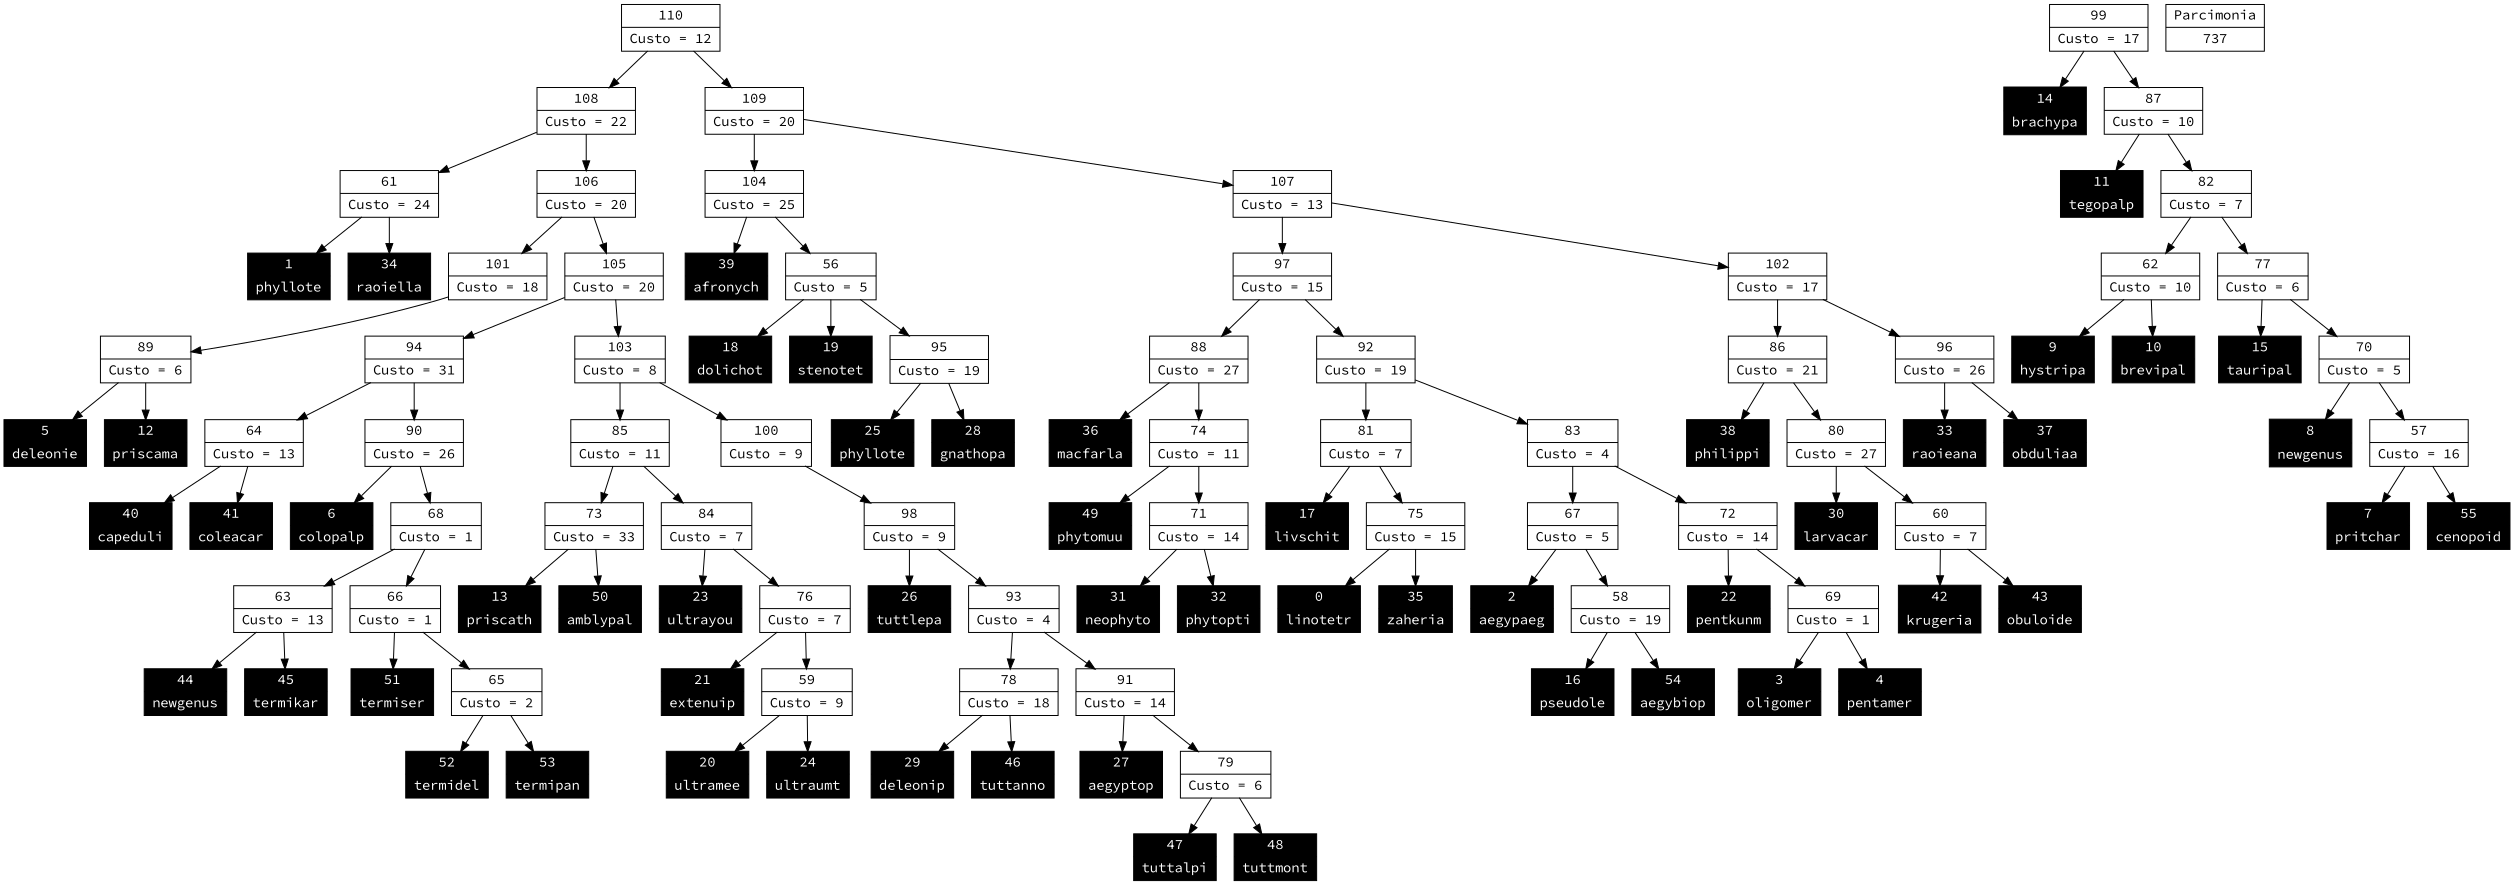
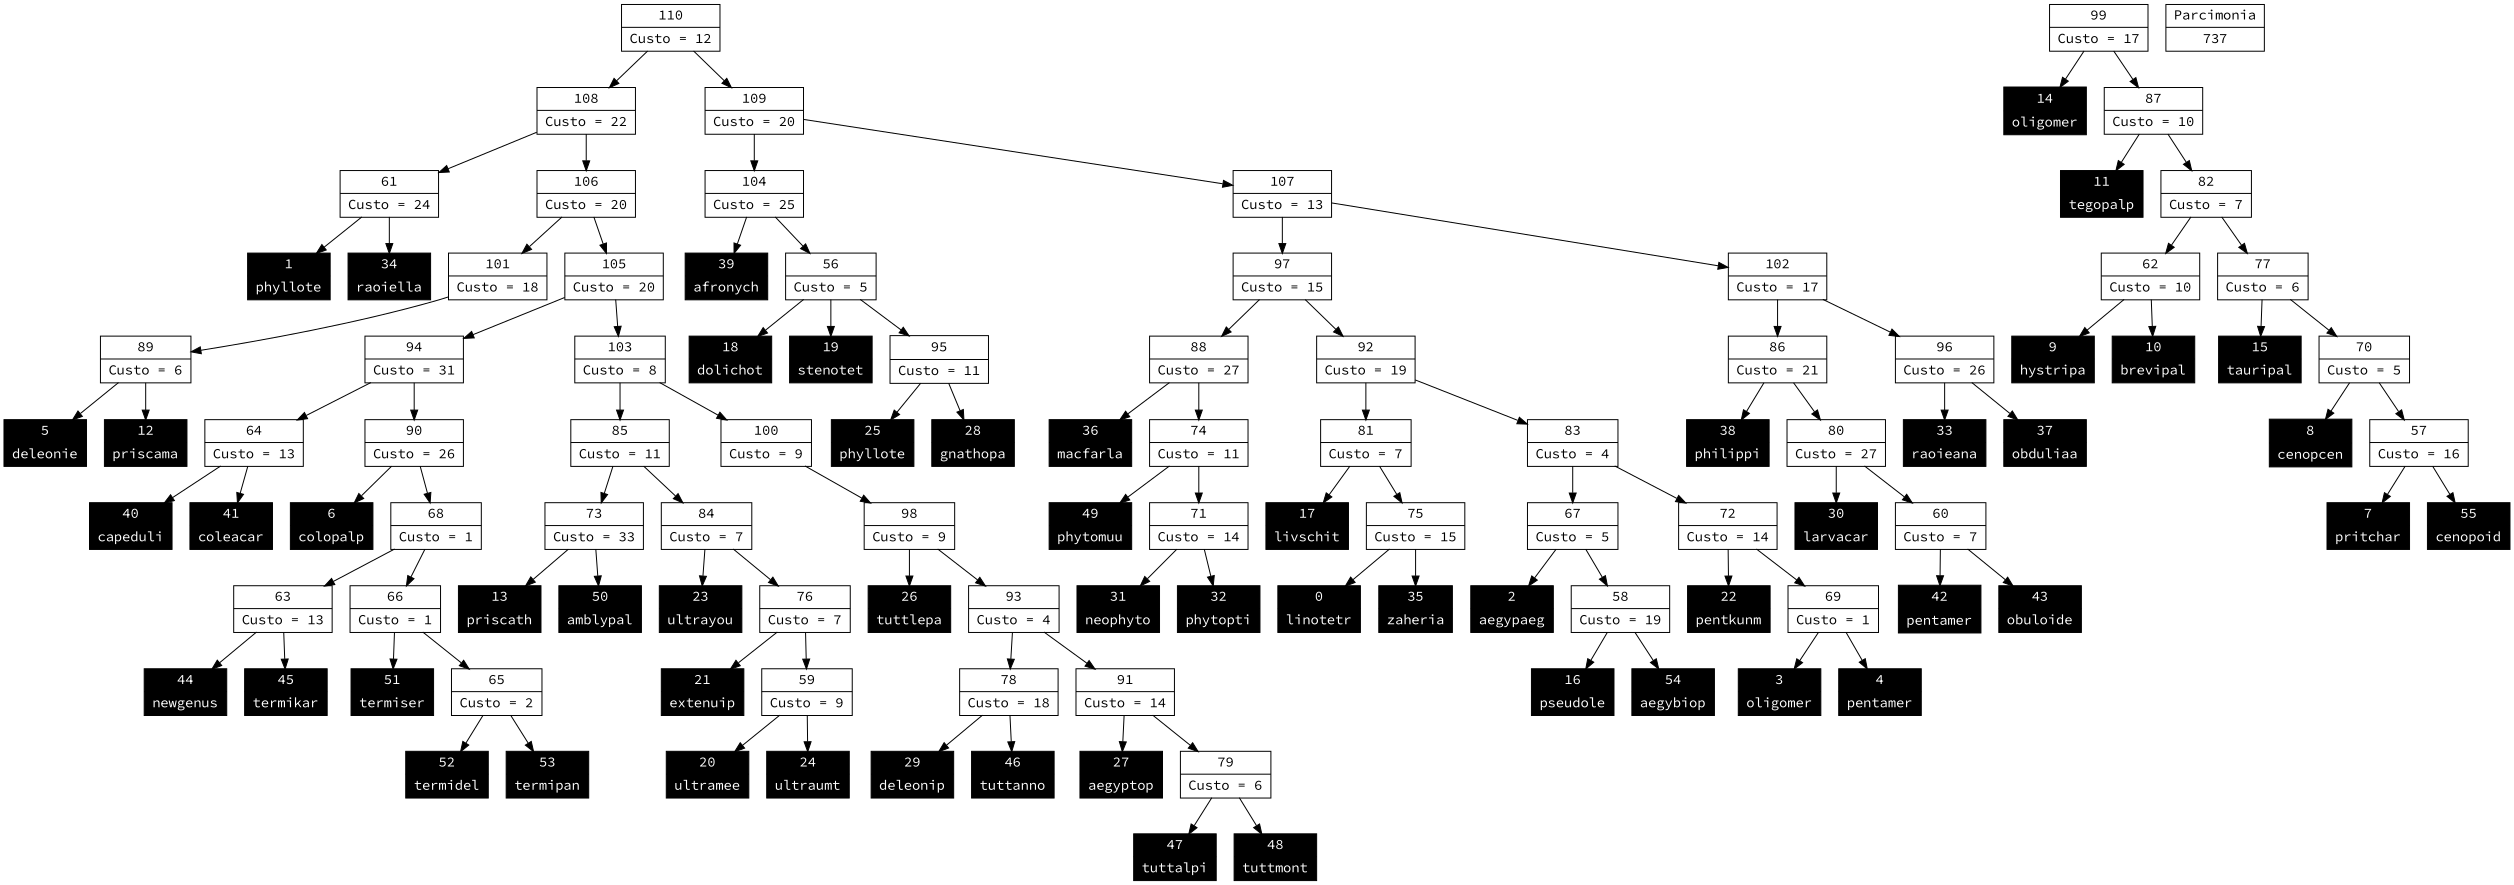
  digraph {
    fontname="Source Code Pro"
    node [fontname="Source Code Pro" shape=record]
    edge [fontname="Source Code Pro"]
    n1 [color=black fontcolor=white fontsize=14 height=0.5 label="{0 | linotetr}" style=filled]
    n2 [color=black fontcolor=white fontsize=14 height=0.5 label="{1 | phyllote}" style=filled]
    n3 [color=black fontcolor=white fontsize=14 height=0.5 label="{2 | aegypaeg}" style=filled]
    n4 [color=black fontcolor=white fontsize=14 height=0.5 label="{3 | oligomer}" style=filled]
    n5 [color=black fontcolor=white fontsize=14 height=0.5 label="{4 | pentamer}" style=filled]
    n6 [color=black fontcolor=white fontsize=14 height=0.5 label="{5 | deleonie}" style=filled]
    n7 [color=black fontcolor=white fontsize=14 height=0.5 label="{6 | colopalp}" style=filled]
    n8 [color=black fontcolor=white fontsize=14 height=0.5 label="{7 | pritchar}" style=filled]
-   n9 [color=black fontcolor=white fontsize=14 height=0.5 label="{8 | newgenus}" style=filled]
+   n9 [color=black fontcolor=white fontsize=14 height=0.5 label="{8 | cenopcen}" style=filled]
    n10 [color=black fontcolor=white fontsize=14 height=0.5 label="{9 | hystripa}" style=filled]
    n11 [color=black fontcolor=white fontsize=14 height=0.5 label="{10 | brevipal}" style=filled]
    n12 [color=black fontcolor=white fontsize=14 height=0.5 label="{11 | tegopalp}" style=filled]
    n13 [color=black fontcolor=white fontsize=14 height=0.5 label="{12 | priscama}" style=filled]
    n14 [color=black fontcolor=white fontsize=14 height=0.5 label="{13 | priscath}" style=filled]
-   n15 [color=black fontcolor=white fontsize=14 height=0.5 label="{14 | brachypa}" style=filled]
+   n15 [color=black fontcolor=white fontsize=14 height=0.5 label="{14 | oligomer}" style=filled]
    n16 [color=black fontcolor=white fontsize=14 height=0.5 label="{15 | tauripal}" style=filled]
    n17 [color=black fontcolor=white fontsize=14 height=0.5 label="{16 | pseudole}" style=filled]
    n18 [color=black fontcolor=white fontsize=14 height=0.5 label="{17 | livschit}" style=filled]
    n19 [color=black fontcolor=white fontsize=14 height=0.5 label="{18 | dolichot}" style=filled]
    n20 [color=black fontcolor=white fontsize=14 height=0.5 label="{19 | stenotet}" style=filled]
    n21 [color=black fontcolor=white fontsize=14 height=0.5 label="{20 | ultramee}" style=filled]
    n22 [color=black fontcolor=white fontsize=14 height=0.5 label="{21 | extenuip}" style=filled]
    n23 [color=black fontcolor=white fontsize=14 height=0.5 label="{22 | pentkunm}" style=filled]
    n24 [color=black fontcolor=white fontsize=14 height=0.5 label="{23 | ultrayou}" style=filled]
    n25 [color=black fontcolor=white fontsize=14 height=0.5 label="{24 | ultraumt}" style=filled]
    n26 [color=black fontcolor=white fontsize=14 height=0.5 label="{25 | phyllote}" style=filled]
    n27 [color=black fontcolor=white fontsize=14 height=0.5 label="{26 | tuttlepa}" style=filled]
    n28 [color=black fontcolor=white fontsize=14 height=0.5 label="{27 | aegyptop}" style=filled]
    n29 [color=black fontcolor=white fontsize=14 height=0.5 label="{28 | gnathopa}" style=filled]
    n30 [color=black fontcolor=white fontsize=14 height=0.5 label="{29 | deleonip}" style=filled]
    n31 [color=black fontcolor=white fontsize=14 height=0.5 label="{30 | larvacar}" style=filled]
    n32 [color=black fontcolor=white fontsize=14 height=0.5 label="{31 | neophyto}" style=filled]
    n33 [color=black fontcolor=white fontsize=14 height=0.5 label="{32 | phytopti}" style=filled]
    n34 [color=black fontcolor=white fontsize=14 height=0.5 label="{33 | raoieana}" style=filled]
    n35 [color=black fontcolor=white fontsize=14 height=0.5 label="{34 | raoiella}" style=filled]
    n36 [color=black fontcolor=white fontsize=14 height=0.5 label="{35 | zaheria}" style=filled]
    n37 [color=black fontcolor=white fontsize=14 height=0.5 label="{36 | macfarla}" style=filled]
    n38 [color=black fontcolor=white fontsize=14 height=0.5 label="{37 | obduliaa}" style=filled]
    n39 [color=black fontcolor=white fontsize=14 height=0.5 label="{38 | philippi}" style=filled]
    n40 [color=black fontcolor=white fontsize=14 height=0.5 label="{39 | afronych}" style=filled]
    n41 [color=black fontcolor=white fontsize=14 height=0.5 label="{40 | capeduli}" style=filled]
    n42 [color=black fontcolor=white fontsize=14 height=0.5 label="{41 | coleacar}" style=filled]
-   n43 [color=black fontcolor=white fontsize=14 height=0.5 label="{42 | krugeria}" style=filled]
+   n43 [color=black fontcolor=white fontsize=14 height=0.5 label="{42 | pentamer}" style=filled]
    n44 [color=black fontcolor=white fontsize=14 height=0.5 label="{43 | obuloide}" style=filled]
    n45 [color=black fontcolor=white fontsize=14 height=0.5 label="{44 | newgenus}" style=filled]
    n46 [color=black fontcolor=white fontsize=14 height=0.5 label="{45 | termikar}" style=filled]
    n47 [color=black fontcolor=white fontsize=14 height=0.5 label="{46 | tuttanno}" style=filled]
    n48 [color=black fontcolor=white fontsize=14 height=0.5 label="{47 | tuttalpi}" style=filled]
    n49 [color=black fontcolor=white fontsize=14 height=0.5 label="{48 | tuttmont}" style=filled]
    n50 [color=black fontcolor=white fontsize=14 height=0.5 label="{49 | phytomuu}" style=filled]
    n51 [color=black fontcolor=white fontsize=14 height=0.5 label="{50 | amblypal}" style=filled]
    n52 [color=black fontcolor=white fontsize=14 height=0.5 label="{51 | termiser}" style=filled]
    n53 [color=black fontcolor=white fontsize=14 height=0.5 label="{52 | termidel}" style=filled]
    n54 [color=black fontcolor=white fontsize=14 height=0.5 label="{53 | termipan}" style=filled]
    n55 [color=black fontcolor=white fontsize=14 height=0.5 label="{54 | aegybiop}" style=filled]
    n56 [color=black fontcolor=white fontsize=14 height=0.5 label="{55 | cenopoid}" style=filled]
    n57 [label="{56|Custo = 5}"]
-   n58 [label="{95|Custo = 19}"]
+   n58 [label="{95|Custo = 11}"]
    n59 [label="{57|Custo = 16}"]
    n60 [label="{58|Custo = 19}"]
    n61 [label="{59|Custo = 9}"]
    n62 [label="{60|Custo = 7}"]
    n63 [label="{61|Custo = 24}"]
    n64 [label="{62|Custo = 10}"]
    n65 [label="{63|Custo = 13}"]
    n66 [label="{64|Custo = 13}"]
    n67 [label="{65|Custo = 2}"]
    n68 [label="{66|Custo = 1}"]
    n69 [label="{67|Custo = 5}"]
    n70 [label="{68|Custo = 1}"]
    n71 [label="{69|Custo = 1}"]
    n72 [label="{70|Custo = 5}"]
    n73 [label="{71|Custo = 14}"]
    n74 [label="{72|Custo = 14}"]
    n75 [label="{73|Custo = 33}"]
    n76 [label="{74|Custo = 11}"]
    n77 [label="{75|Custo = 15}"]
    n78 [label="{76|Custo = 7}"]
    n79 [label="{77|Custo = 6}"]
    n80 [label="{78|Custo = 18}"]
    n81 [label="{79|Custo = 6}"]
    n82 [label="{80|Custo = 27}"]
    n83 [label="{81|Custo = 7}"]
    n84 [label="{82|Custo = 7}"]
    n85 [label="{83|Custo = 4}"]
    n86 [label="{84|Custo = 7}"]
    n87 [label="{85|Custo = 11}"]
    n88 [label="{86|Custo = 21}"]
    n89 [label="{87|Custo = 10}"]
    n90 [label="{88|Custo = 27}"]
    n91 [label="{89|Custo = 6}"]
    n92 [label="{90|Custo = 26}"]
    n93 [label="{91|Custo = 14}"]
    n94 [label="{92|Custo = 19}"]
    n95 [label="{93|Custo = 4}"]
    n96 [label="{94|Custo = 31}"]
    n97 [label="{96|Custo = 26}"]
    n98 [label="{97|Custo = 15}"]
    n99 [label="{98|Custo = 9}"]
    n100 [label="{99|Custo = 17}"]
    n101 [label="{100|Custo = 9}"]
    n102 [label="{101|Custo = 18}"]
    n103 [label="{102|Custo = 17}"]
    n104 [label="{103|Custo = 8}"]
    n105 [label="{104|Custo = 25}"]
    n106 [label="{105|Custo = 20}"]
    n107 [label="{106|Custo = 20}"]
    n108 [label="{107|Custo = 13}"]
    n109 [label="{108|Custo = 22}"]
    n110 [label="{109|Custo = 20}"]
    n111 [label="{110|Custo = 12}"]
    n112 [label="{Parcimonia|737}"]
    n57 -> n19
    n57 -> n20
    n57 -> n58
    n58 -> n26
    n58 -> n29
    n59 -> n8
    n59 -> n56
    n60 -> n17
    n60 -> n55
    n61 -> n21
    n61 -> n25
    n62 -> n43
    n62 -> n44
    n63 -> n2
    n63 -> n35
    n64 -> n10
    n64 -> n11
    n65 -> n45
    n65 -> n46
    n66 -> n41
    n66 -> n42
    n67 -> n53
    n67 -> n54
    n68 -> n52
    n68 -> n67
    n69 -> n3
    n69 -> n60
    n70 -> n65
    n70 -> n68
    n71 -> n4
    n71 -> n5
    n72 -> n9
    n72 -> n59
    n73 -> n32
    n73 -> n33
    n74 -> n23
    n74 -> n71
    n75 -> n14
    n75 -> n51
    n76 -> n50
    n76 -> n73
    n77 -> n1
    n77 -> n36
    n78 -> n22
    n78 -> n61
    n79 -> n16
    n79 -> n72
    n80 -> n30
    n80 -> n47
    n81 -> n48
    n81 -> n49
    n82 -> n31
    n82 -> n62
    n83 -> n18
    n83 -> n77
    n84 -> n64
    n84 -> n79
    n85 -> n69
    n85 -> n74
    n86 -> n24
    n86 -> n78
    n87 -> n75
    n87 -> n86
    n88 -> n39
    n88 -> n82
    n89 -> n12
    n89 -> n84
    n90 -> n37
    n90 -> n76
    n91 -> n6
    n91 -> n13
    n92 -> n7
    n92 -> n70
    n93 -> n28
    n93 -> n81
    n94 -> n83
    n94 -> n85
    n95 -> n80
    n95 -> n93
    n96 -> n66
    n96 -> n92
    n97 -> n34
    n97 -> n38
    n98 -> n90
    n98 -> n94
    n99 -> n27
    n99 -> n95
    n100 -> n15
    n100 -> n89
    n101 -> n99
    n102 -> n91
    n103 -> n88
    n103 -> n97
    n104 -> n87
    n104 -> n101
    n105 -> n40
    n105 -> n57
    n106 -> n96
    n106 -> n104
    n107 -> n102
    n107 -> n106
    n108 -> n98
    n108 -> n103
    n109 -> n63
    n109 -> n107
    n110 -> n105
    n110 -> n108
    n111 -> n109
    n111 -> n110
  }
